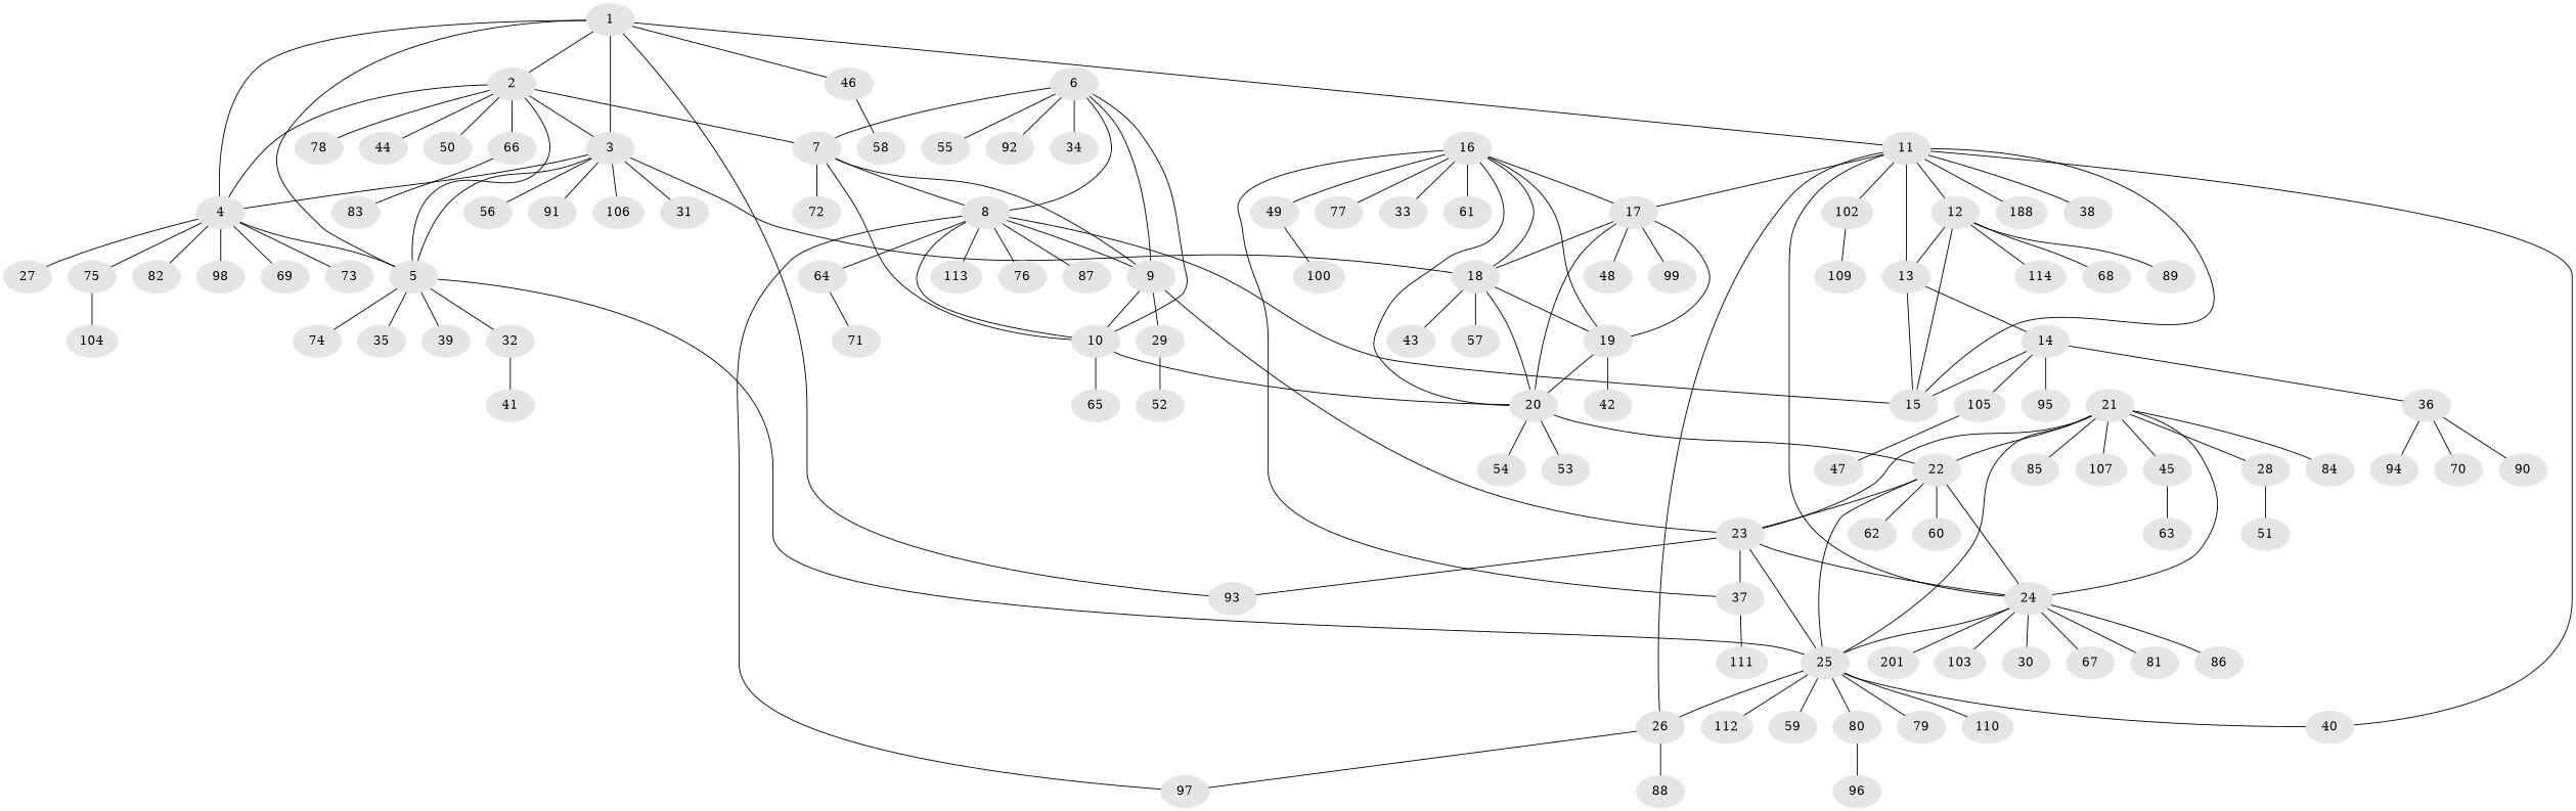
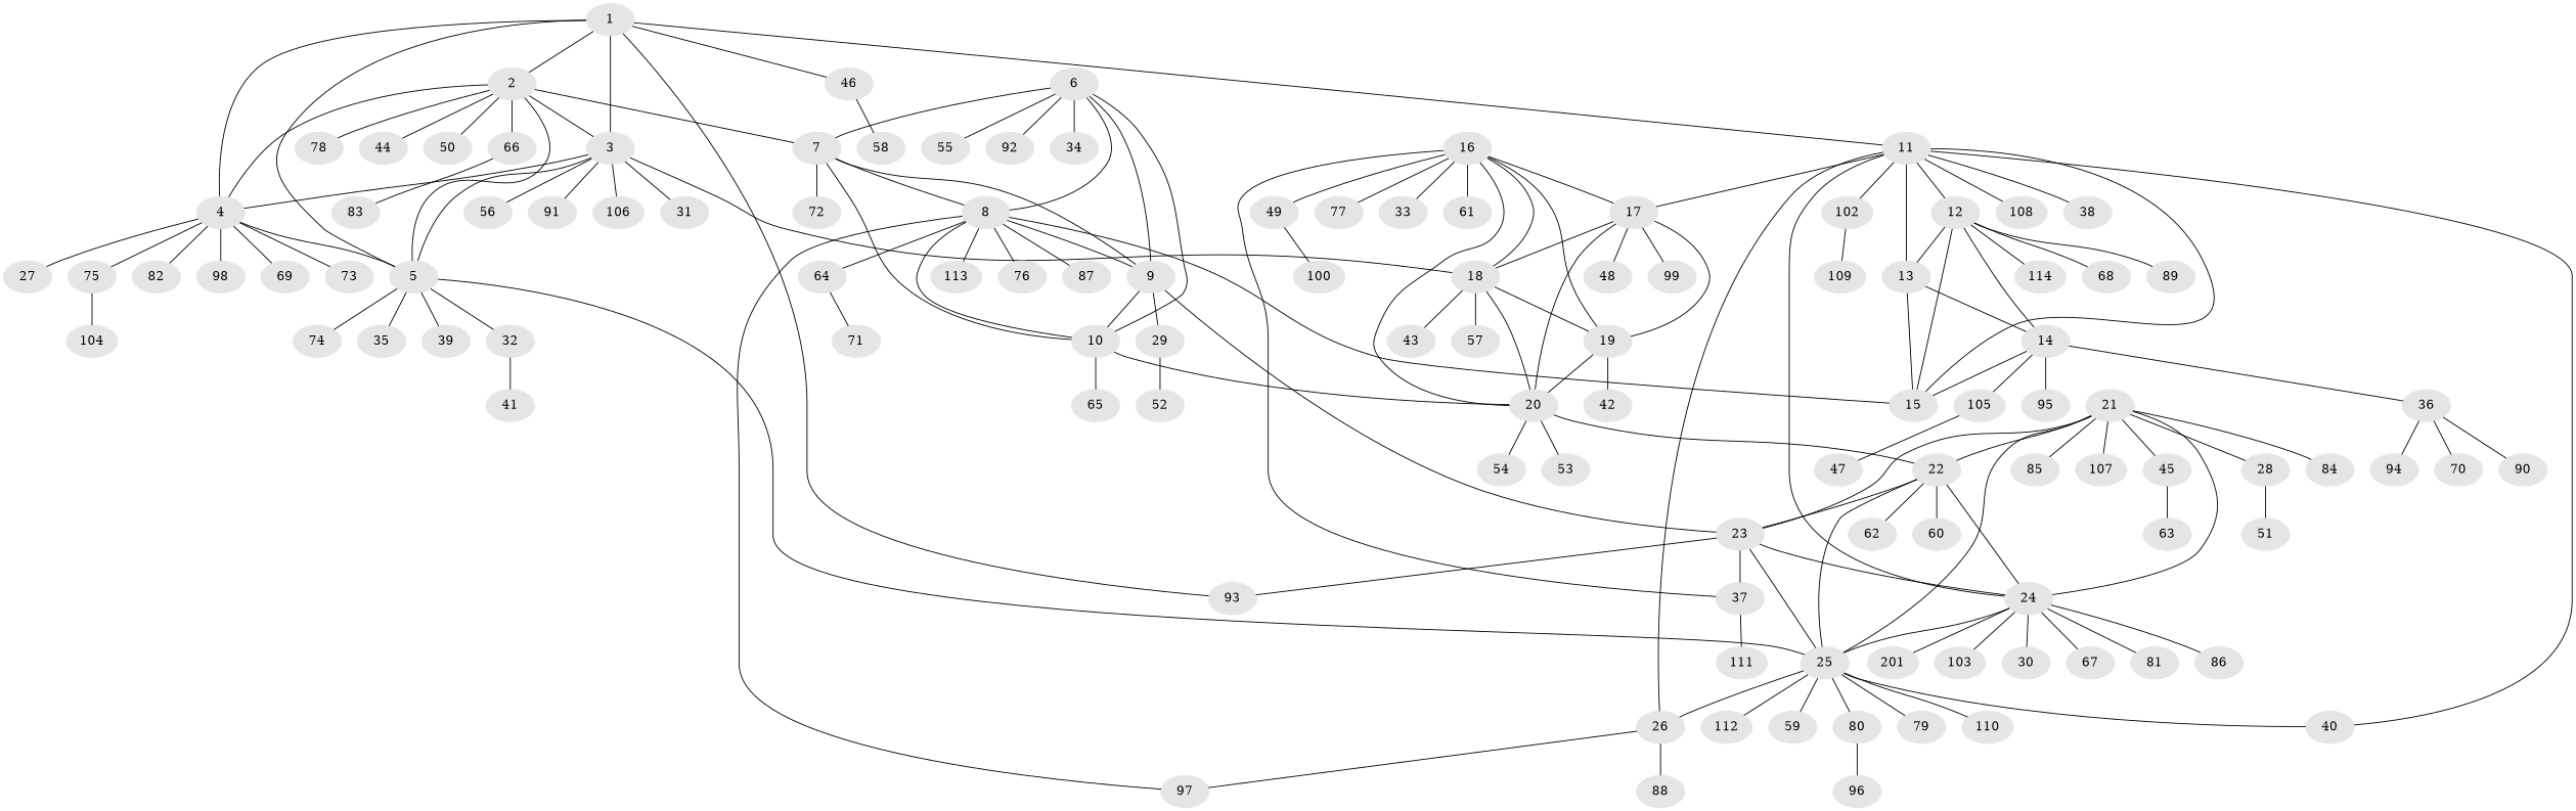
  graph {
    node [color=gray90 style=filled]
    1
    2
    3
    4
    5
    11
    46
    93
    7
    44
    50
    66
    78
    18
    31
    56
    91
    106
    27
    69
    73
    75
    82
    98
    25
    32
    35
    39
    74
    15
    12
    13
    17
    24
    26
    38
    40
    102
-   108 [label=188]
+   108
    58
    8
    9
    10
    72
    83
    20
    19
    43
    57
    104
    59
    79
    80
    110
    112
    41
    6
    34
    55
    92
    64
    76
    87
    97
    113
    23
    29
    65
    71
    37
    52
    22
    53
    54
    14
    68
    89
    114
    36
    95
    105
    48
    99
    30
    67
    81
    86
    n88 [label=201]
    103
    88
    109
    70
    90
    94
    47
    16
    33
    49
    61
    77
    42
    111
    100
    60
    62
    21
    28
    45
    84
    85
    107
    51
    63
    96
    1 -- 2
    1 -- 3
    1 -- 4
    1 -- 5
    1 -- 11
    1 -- 46
    1 -- 93
    2 -- 3
    2 -- 4
    2 -- 5
    2 -- 7
    2 -- 44
    2 -- 50
    2 -- 66
    2 -- 78
    3 -- 4
    3 -- 5
    3 -- 18
    3 -- 31
    3 -- 56
    3 -- 91
    3 -- 106
    4 -- 5
    4 -- 27
    4 -- 69
    4 -- 73
    4 -- 75
    4 -- 82
    4 -- 98
    5 -- 25
    5 -- 32
    5 -- 35
    5 -- 39
    5 -- 74
    11 -- 15
    11 -- 12
    11 -- 13
    11 -- 17
    11 -- 24
    11 -- 26
    11 -- 38
    11 -- 40
    11 -- 102
    11 -- 108
    46 -- 58
    7 -- 8
    7 -- 9
    7 -- 10
    7 -- 72
    66 -- 83
    18 -- 20
    18 -- 19
    18 -- 43
    18 -- 57
    75 -- 104
    25 -- 26
    25 -- 40
    25 -- 59
    25 -- 79
    25 -- 80
    25 -- 110
    25 -- 112
    32 -- 41
    12 -- 15
    12 -- 13
+   12 -- 14
    12 -- 68
    12 -- 89
    12 -- 114
    13 -- 15
    13 -- 14
    17 -- 18
    17 -- 20
    17 -- 19
    17 -- 48
    17 -- 99
    24 -- 25
    24 -- 30
    24 -- 67
    24 -- 81
    24 -- 86
    24 -- n88
    24 -- 103
    26 -- 97
    26 -- 88
    102 -- 109
    8 -- 15
    8 -- 9
    8 -- 10
    8 -- 64
    8 -- 76
    8 -- 87
    8 -- 97
    8 -- 113
    9 -- 10
    9 -- 23
    9 -- 29
    10 -- 20
    10 -- 65
    20 -- 22
    20 -- 53
    20 -- 54
    19 -- 20
    19 -- 42
    80 -- 96
    6 -- 7
    6 -- 8
    6 -- 9
    6 -- 10
    6 -- 34
    6 -- 55
    6 -- 92
    64 -- 71
    23 -- 93
    23 -- 25
    23 -- 24
    23 -- 37
    29 -- 52
    37 -- 111
    22 -- 25
    22 -- 24
    22 -- 23
    22 -- 60
    22 -- 62
    14 -- 15
    14 -- 36
    14 -- 95
    14 -- 105
    36 -- 70
    36 -- 90
    36 -- 94
    105 -- 47
    16 -- 18
    16 -- 17
    16 -- 20
    16 -- 19
    16 -- 37
    16 -- 33
    16 -- 49
    16 -- 61
    16 -- 77
    49 -- 100
    21 -- 25
    21 -- 24
    21 -- 23
    21 -- 22
    21 -- 28
    21 -- 45
    21 -- 84
    21 -- 85
    21 -- 107
    28 -- 51
    45 -- 63
  }
